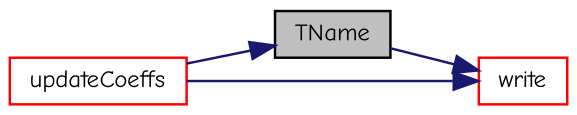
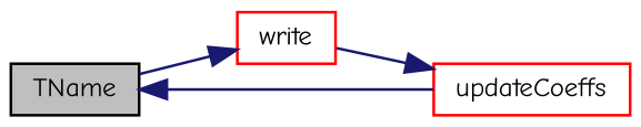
  digraph {
    fontname="Comic Neue"
    rankdir=LR
    node [color=red fontname="Comic Neue" fontsize=10 shape=record]
    edge [color=midnightblue fontname="Comic Neue" fontsize=10 labelfontname=Helvetica labelfontsize=10 style=solid]
    n1 [color=black fillcolor=grey75 fontcolor=black height=0.2 label=TName style=filled width=0.4]
    n2 [height=0.2 label=write width=0.4]
    n3 [height=0.2 label=updateCoeffs width=0.4]
    n1 -> n2
    n3 -> n1
-   n3 -> n2
+   n2 -> n3
  }
